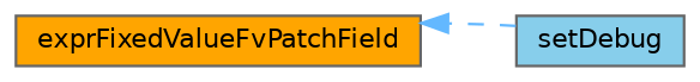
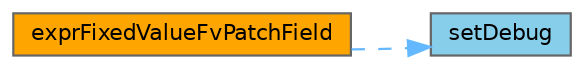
  digraph {
    rankdir=LR
    node [fontname=Helvetica fontsize=10 shape=box style=filled]
    n1 [color=gray40 fillcolor=orange fontcolor=black height=0.2 label=exprFixedValueFvPatchField width=0.4]
    n2 [color=grey40 fillcolor=skyblue height=0.2 label=setDebug width=0.4]
-   n2 -> n1 [color=steelblue1 fontname=Helvetica fontsize=10 labelfontname=Helvetica labelfontsize=10 style=dashed]
+   n1 -> n2 [color=steelblue1 fontname=Helvetica fontsize=10 labelfontname=Helvetica labelfontsize=10 style=dashed]
  }
